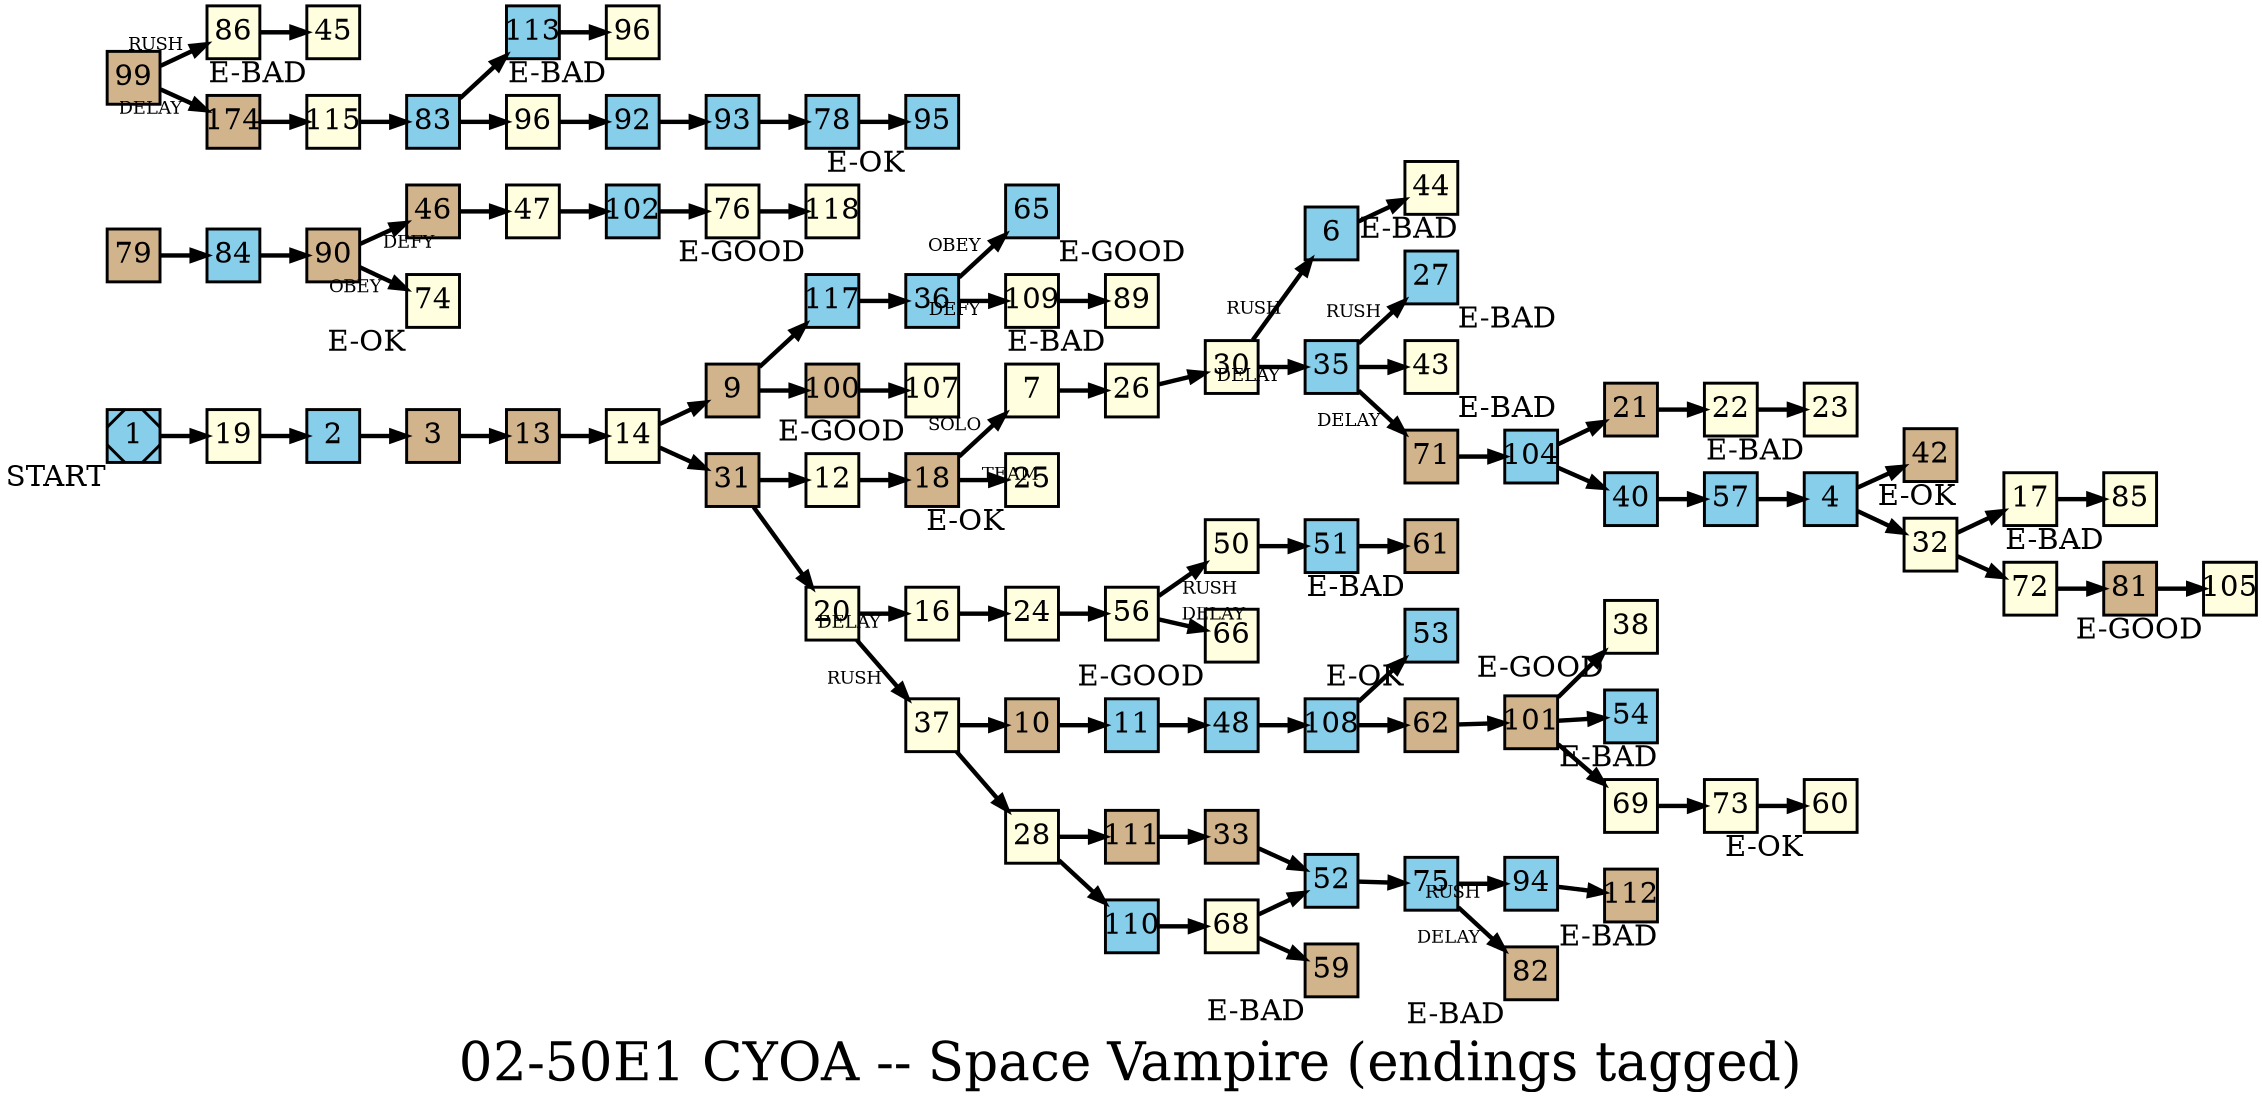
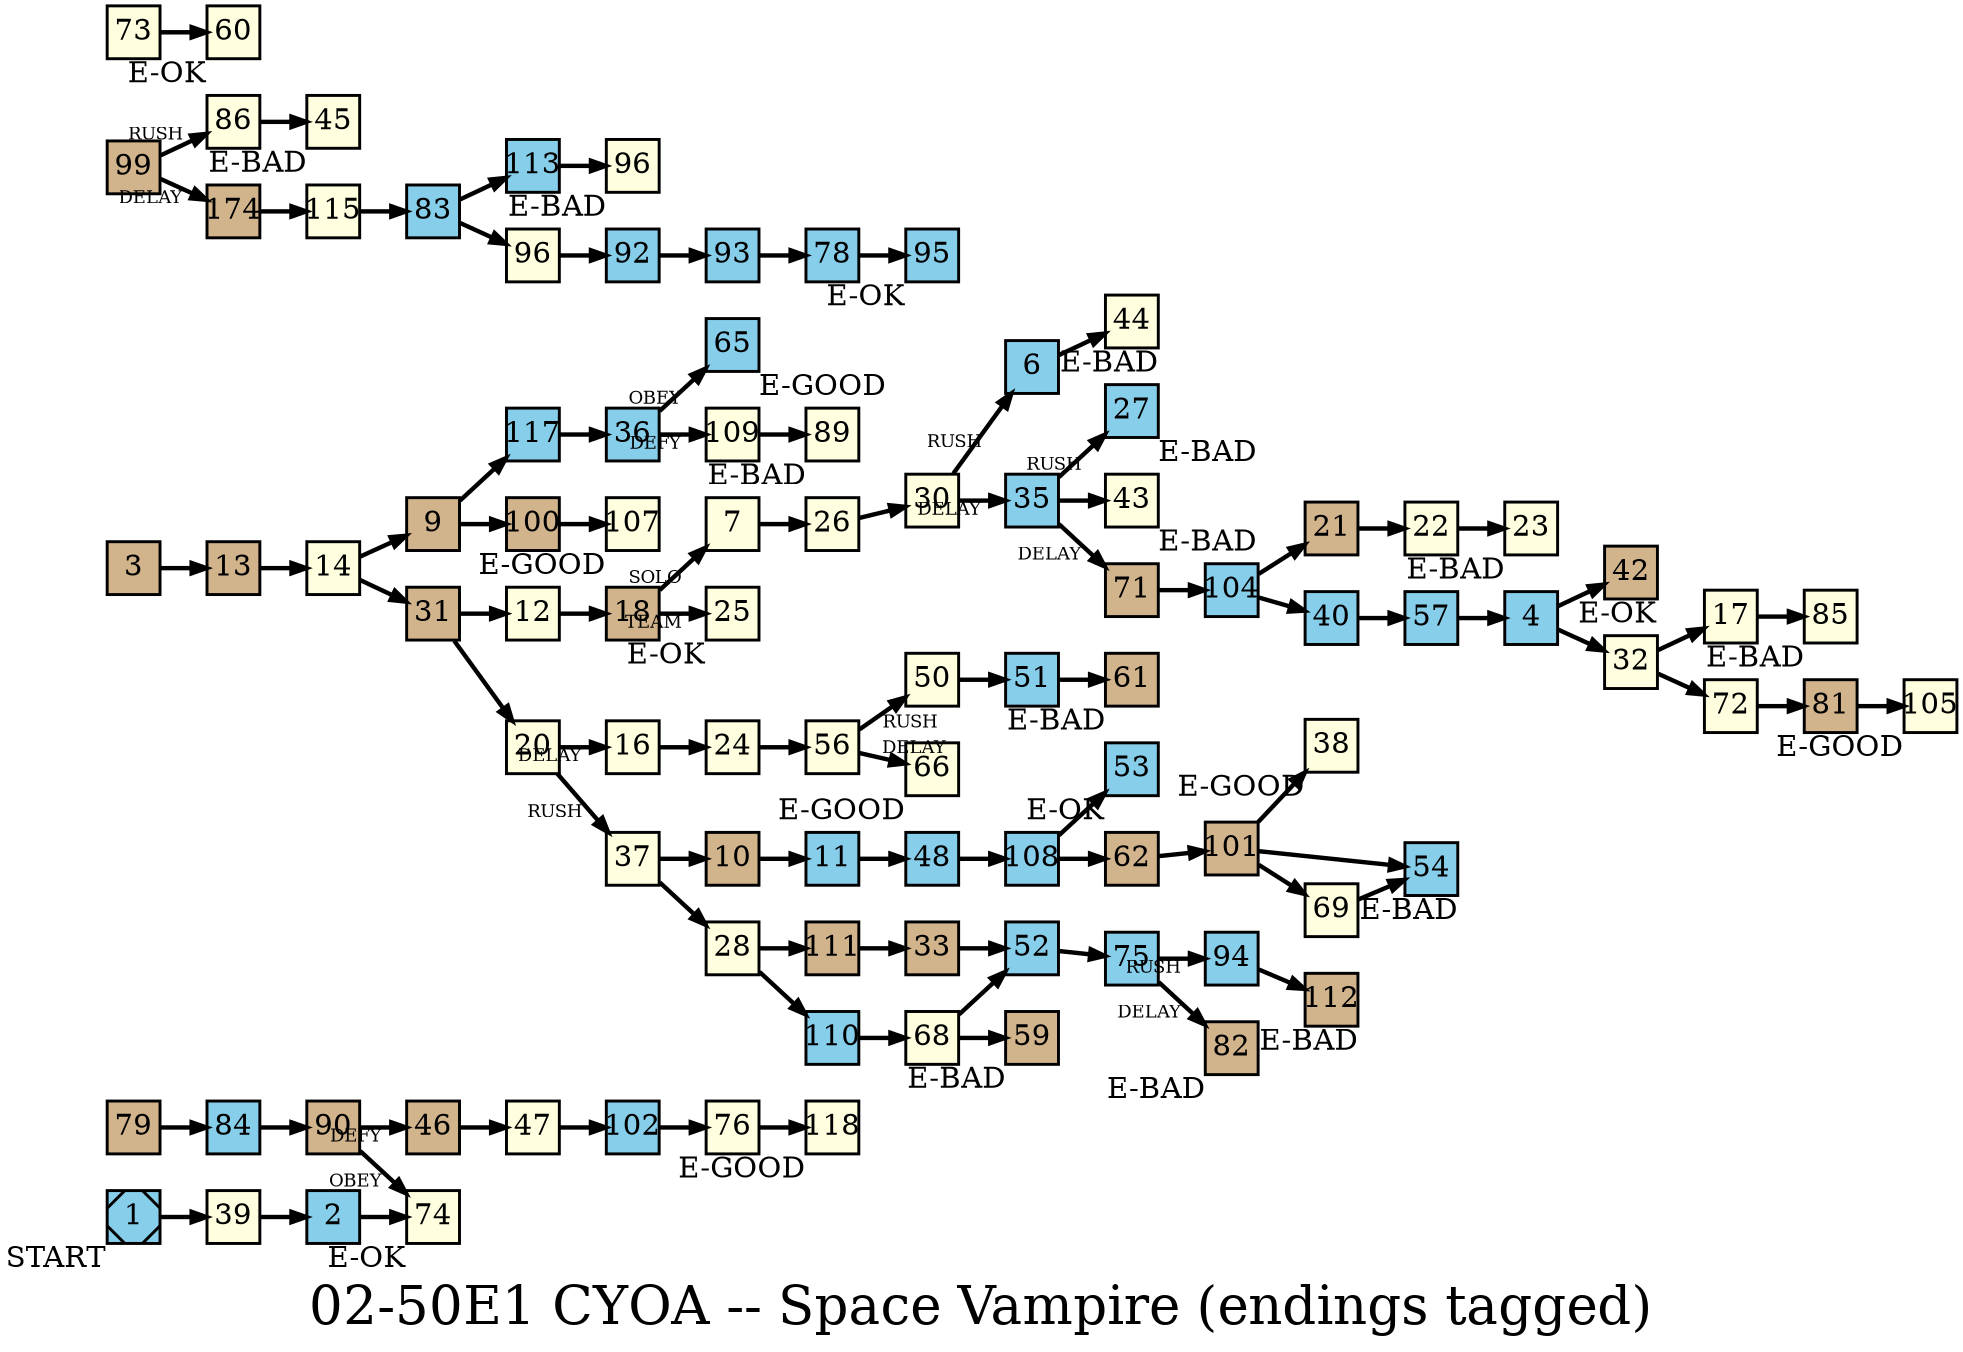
  digraph {
    fontsize=36
    label="02-50E1 CYOA -- Space Vampire (endings tagged)"
    nodesep=0.35
    ordering=out
    rankdir=LR
    ranksep=0.45
    node [fillcolor=lightyellow fixedsize=true fontsize=20 labelfloat=true margin="0,0" penwidth=2 regular=true shape=rect style=filled]
    edge [fontsize=12 labelfloat=true penwidth=3]
    1 [fillcolor=skyblue shape=Msquare xlabel=START]
-   39 [label=19]
+   39
    2 [fillcolor=skyblue]
    3 [fillcolor=tan]
    13 [fillcolor=tan]
    14
    9 [fillcolor=tan]
    31 [fillcolor=tan]
    42 [fillcolor=tan xlabel="E-OK"]
    4 [fillcolor=skyblue]
    32
    17
    72
    85 [xlabel="E-BAD"]
    81 [fillcolor=tan]
    44 [xlabel="E-BAD"]
    6 [fillcolor=skyblue]
    7
    26
    30
    35 [fillcolor=skyblue]
    117 [fillcolor=skyblue]
    100 [fillcolor=tan]
    36 [fillcolor=skyblue]
    107 [xlabel="E-GOOD"]
    65 [fillcolor=skyblue xlabel="E-GOOD"]
    109
    10 [fillcolor=tan]
    11 [fillcolor=skyblue]
    48 [fillcolor=skyblue]
    108 [fillcolor=skyblue]
    53 [fillcolor=skyblue xlabel="E-OK"]
    62 [fillcolor=tan]
    18 [fillcolor=tan]
    12
    25 [xlabel="E-OK"]
    20
    16
    37
    24
    56
    50
    66 [xlabel="E-GOOD"]
    28
    111 [fillcolor=tan]
    110 [fillcolor=skyblue]
    21 [fillcolor=tan]
    22
    23 [xlabel="E-BAD"]
    51 [fillcolor=skyblue]
    27 [fillcolor=skyblue xlabel="E-BAD"]
    43 [xlabel="E-BAD"]
    71 [fillcolor=tan]
    33 [fillcolor=tan]
    68
    52 [fillcolor=skyblue]
    59 [fillcolor=tan xlabel="E-BAD"]
    104 [fillcolor=skyblue]
    105 [xlabel="E-GOOD"]
    79 [fillcolor=tan]
    84 [fillcolor=skyblue]
    90 [fillcolor=tan]
    40 [fillcolor=skyblue]
    89 [xlabel="E-BAD"]
    38 [xlabel="E-GOOD"]
    57 [fillcolor=skyblue]
    45 [xlabel="E-BAD"]
    46 [fillcolor=tan]
    47
    102 [fillcolor=skyblue]
    76
    118 [xlabel="E-GOOD"]
    101 [fillcolor=tan]
    61 [fillcolor=tan xlabel="E-BAD"]
    75 [fillcolor=skyblue]
    94 [fillcolor=skyblue]
    82 [fillcolor=tan xlabel="E-BAD"]
    112 [fillcolor=tan xlabel="E-BAD"]
    54 [fillcolor=skyblue xlabel="E-BAD"]
    60 [xlabel="E-OK"]
    69
    73
    74 [xlabel="E-OK"]
    95 [fillcolor=skyblue xlabel="E-OK"]
    78 [fillcolor=skyblue]
    99 [fillcolor=tan]
    86
    n88 [fillcolor=tan label=174]
    83 [fillcolor=skyblue]
    113 [fillcolor=skyblue]
    n91 [label=96]
    96 [xlabel="E-BAD"]
    92 [fillcolor=skyblue]
    93 [fillcolor=skyblue]
    115
    1 -> 39
    39 -> 2
-   2 -> 3
+   2 -> 74
    3 -> 13
    13 -> 14
    14 -> 9
    14 -> 31
    9 -> 117
    9 -> 100
    31 -> 12
    31 -> 20
    4 -> 42
    4 -> 32
    32 -> 17
    32 -> 72
    17 -> 85
    72 -> 81
    81 -> 105
    6 -> 44
    7 -> 26
    26 -> 30
    30 -> 6 [xlabel=RUSH]
    30 -> 35 [xlabel=DELAY]
    35 -> 27 [xlabel=RUSH]
    35 -> 43
    35 -> 71 [xlabel=DELAY]
    117 -> 36
    100 -> 107
    36 -> 65 [xlabel=OBEY]
    36 -> 109 [xlabel=DEFY]
    109 -> 89
    10 -> 11
    11 -> 48
    48 -> 108
    108 -> 53
    108 -> 62
    62 -> 101
    18 -> 7 [xlabel=SOLO]
    18 -> 25 [xlabel=TEAM]
    12 -> 18
    20 -> 16 [xlabel=DELAY]
    20 -> 37 [xlabel=RUSH]
    16 -> 24
    37 -> 10
    37 -> 28
    24 -> 56
    56 -> 50 [xlabel=RUSH]
    56 -> 66 [xlabel=DELAY]
    50 -> 51
    28 -> 111
    28 -> 110
    111 -> 33
    110 -> 68
    21 -> 22
    22 -> 23
    51 -> 61
    71 -> 104
    33 -> 52
    68 -> 52
    68 -> 59
    52 -> 75
    104 -> 21
    104 -> 40
    79 -> 84
    84 -> 90
    90 -> 46 [xlabel=DEFY]
    90 -> 74 [xlabel=OBEY]
    40 -> 57
    57 -> 4
    46 -> 47
    47 -> 102
    102 -> 76
    76 -> 118
    101 -> 38
    101 -> 54
    101 -> 69
    75 -> 94 [xlabel=RUSH]
    75 -> 82 [xlabel=DELAY]
    94 -> 112
-   69 -> 73
+   69 -> 54
    73 -> 60
    78 -> 95
    99 -> 86 [xlabel=RUSH]
    99 -> n88 [xlabel=DELAY]
    86 -> 45
    n88 -> 115
    83 -> 113
    83 -> n91
    113 -> 96
    n91 -> 92
    92 -> 93
    93 -> 78
    115 -> 83
  }
